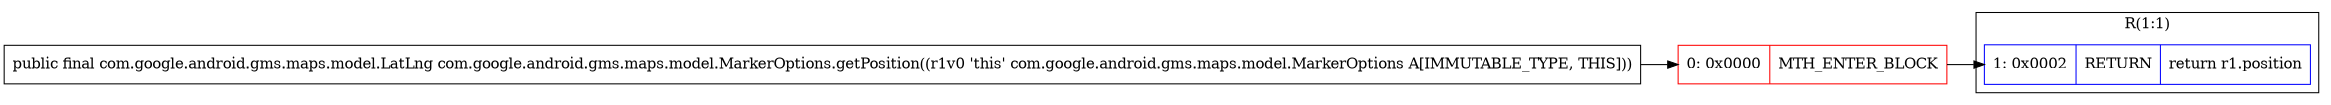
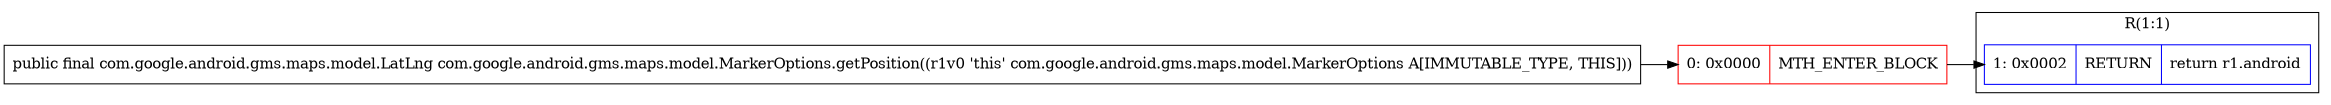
  digraph {
    rankdir=LR
    node [shape=record]
-   n1 [color=blue label="{1\:\ 0x0002|RETURN\l|return r1.position\l}"]
+   n1 [color=blue label="{1\:\ 0x0002|RETURN\l|return r1.android\l}"]
    n2 [color=red label="{0\:\ 0x0000|MTH_ENTER_BLOCK\l}"]
    n3 [label="{public final com.google.android.gms.maps.model.LatLng com.google.android.gms.maps.model.MarkerOptions.getPosition((r1v0 'this' com.google.android.gms.maps.model.MarkerOptions A[IMMUTABLE_TYPE, THIS])) }"]
    subgraph cluster_1 {
      label="R(1:1)"
      n1
    }
    n2 -> n1
    n3 -> n2
  }
